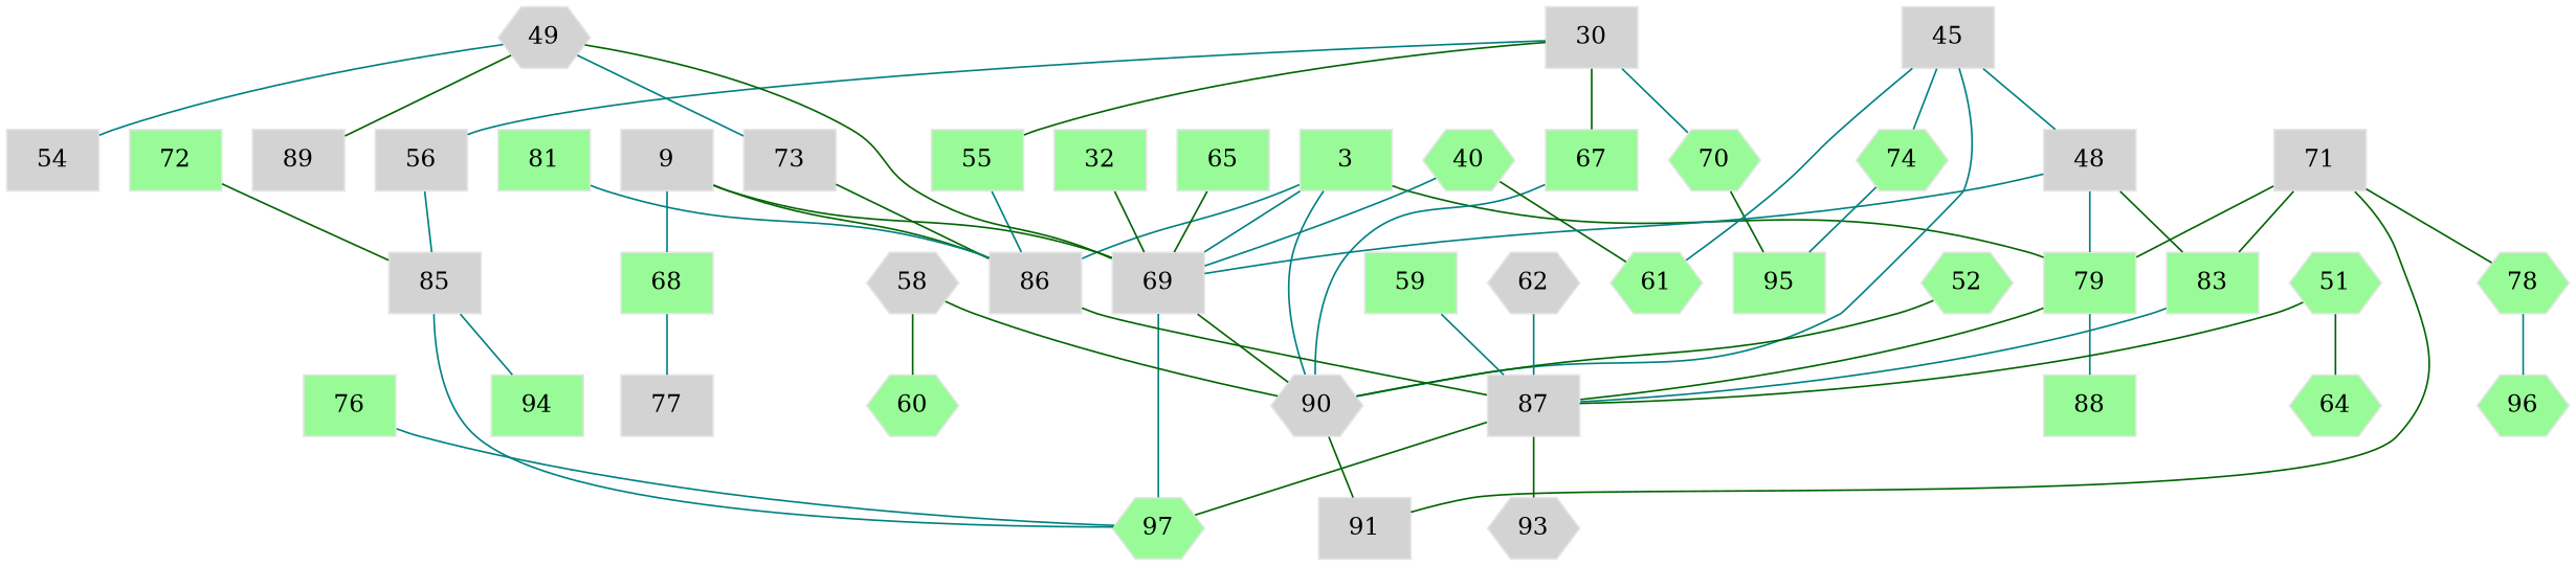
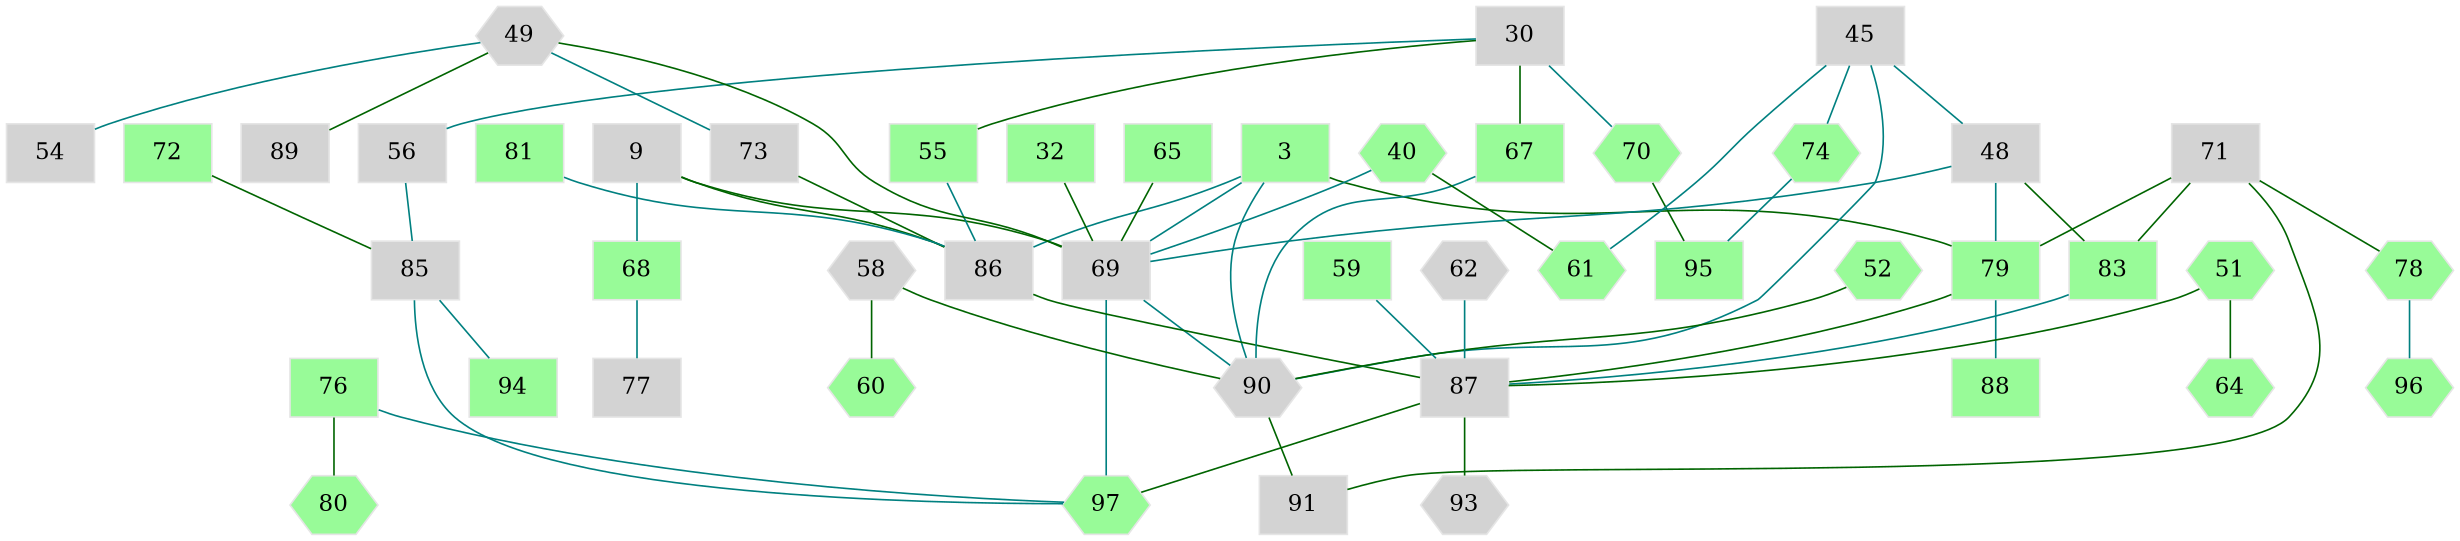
  graph {
    node [color=gray90 fillcolor=palegreen shape=box style=filled]
    edge [color=teal]
    69 [fillcolor=lightgrey super="+4+13+53"]
    90 [fillcolor=lightgrey shape=hexagon super="+6+42+66"]
    97 [shape=hexagon super="+27+39+41"]
    3
    79 [super="+1+2"]
    86 [fillcolor=lightgrey super="+28+75+84"]
    87 [fillcolor=lightgrey super="+63+35"]
    88
    91 [fillcolor=lightgrey]
    68 [super="+57"]
    77 [fillcolor=lightgrey]
    9 [fillcolor=lightgrey]
    30 [fillcolor=lightgrey]
    55
    56 [fillcolor=lightgrey]
    67 [super="+14"]
    70 [shape=hexagon]
    85 [fillcolor=lightgrey super="+33+47"]
    95
    32
    40 [shape=hexagon super="+36"]
    61 [shape=hexagon]
    45 [fillcolor=lightgrey]
    48 [fillcolor=lightgrey]
    74 [shape=hexagon]
    83 [super="+82"]
    49 [fillcolor=lightgrey shape=hexagon]
    54 [fillcolor=lightgrey]
    73 [fillcolor=lightgrey]
    89 [fillcolor=lightgrey]
    51 [shape=hexagon]
    64 [shape=hexagon]
    93 [fillcolor=lightgrey shape=hexagon]
    52 [shape=hexagon]
    94
    58 [fillcolor=lightgrey shape=hexagon]
    60 [shape=hexagon]
    59
    62 [fillcolor=lightgrey shape=hexagon]
    65
    71 [fillcolor=lightgrey]
    78 [shape=hexagon]
    96 [shape=hexagon]
    72
    76
+   80 [shape=hexagon]
    81
-   69 -- 90 [color=darkgreen]
+   69 -- 90
    69 -- 97 [weight=2]
    90 -- 91 [color=darkgreen]
    3 -- 69 [weight=2]
    3 -- 90
    3 -- 79 [color=darkgreen weight=2]
    3 -- 86
    79 -- 87 [color=darkgreen weight=2]
    79 -- 88
    86 -- 87 [color=darkgreen weight=3]
    87 -- 97 [color=darkgreen]
    87 -- 93 [color=darkgreen]
    68 -- 77
    9 -- 69 [color=darkgreen weight=3]
    9 -- 86 [color=darkgreen]
    9 -- 68
    30 -- 55 [color=darkgreen]
    30 -- 56
    30 -- 67 [color=darkgreen weight=2]
    30 -- 70
    55 -- 86
    56 -- 85
    67 -- 90
    70 -- 95 [color=darkgreen]
    85 -- 97
    85 -- 94
    32 -- 69 [color=darkgreen]
    40 -- 69 [weight=3]
    40 -- 61 [color=darkgreen]
    45 -- 90
    45 -- 61
    45 -- 48
    45 -- 74
    48 -- 69
    48 -- 79
    48 -- 83 [color=darkgreen]
    74 -- 95
    83 -- 87 [weight=2]
    49 -- 69 [color=darkgreen]
    49 -- 54
    49 -- 73
    49 -- 89 [color=darkgreen]
    73 -- 86 [color=darkgreen]
    51 -- 87 [color=darkgreen]
    51 -- 64 [color=darkgreen]
    52 -- 90 [color=darkgreen]
    58 -- 90 [color=darkgreen]
    58 -- 60 [color=darkgreen]
    59 -- 87
    62 -- 87
    65 -- 69 [color=darkgreen]
    71 -- 79 [color=darkgreen]
    71 -- 91 [color=darkgreen]
    71 -- 83 [color=darkgreen]
    71 -- 78 [color=darkgreen]
    78 -- 96
    72 -- 85 [color=darkgreen]
    76 -- 97
+   76 -- 80 [color=darkgreen]
    81 -- 86
  }
